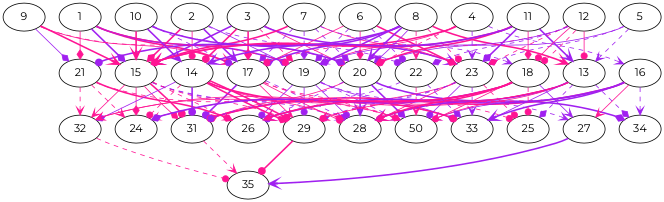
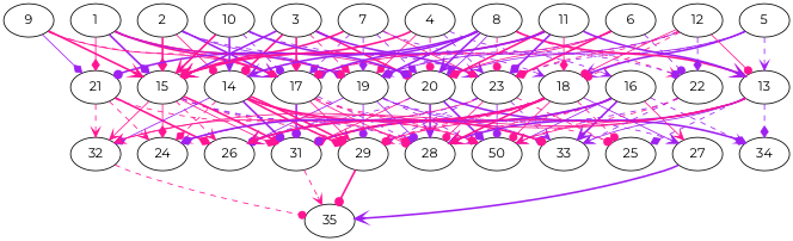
  digraph {
    fontname=Montserrat
    node [alpha=0.16 fontname=Montserrat]
    edge [arrowhead=vee color=deeppink fontname=Montserrat style=dashed]
    1 [alpha=0.14 expect_size=17676288]
    15 [alpha=0.04 expect_size=10617856]
    17 [alpha=0.12 expect_size=30999552]
    19 [alpha=0.11 expect_size=27704320]
    20 [alpha=0.09 expect_size=18024448]
    21 [alpha=0.11 expect_size=24842240]
    24 [alpha=0.00 expect_size=8075264]
    28 [alpha=0.19 expect_size=50538496]
    29 [alpha=0.00 expect_size=42267648]
    32 [alpha=0.04 expect_size=21805056]
    33 [alpha=0.19 expect_size=7181312]
    31 [alpha=0.08 expect_size=42499072]
    26 [alpha=0.08 expect_size=31371264]
    25 [alpha=0.03 expect_size=22100992]
    n15 [alpha=0.05 expect_size=22007808 label=50]
    27 [alpha=0.10 expect_size=22169600]
    34 [alpha=0.18 expect_size=46917632]
    35 [alpha=0.20 expect_size=47263744]
    2 [alpha=0.07 expect_size=5313536]
    14 [alpha=0.06 expect_size=15644672]
    23 [alpha=0.17 expect_size=40379392]
    3 [alpha=0.05 expect_size=6344704]
    4 [alpha=0.18 expect_size=5865472]
    16 [expect_size=10950656]
    5 [alpha=0.00 expect_size=50569216]
    13 [alpha=0.06 expect_size=51185664]
    18 [expect_size=38976512]
    6 [alpha=0.08 expect_size=10757120]
    22 [alpha=0.14 expect_size=50827264]
    7 [alpha=0.03 expect_size=46750720]
    8 [alpha=0.15 expect_size=21596160]
    9 [expect_size=31884288]
    10 [alpha=0.03 expect_size=15448064]
    11 [alpha=0.11 expect_size=48406528]
    12 [expect_size=34009088]
    1 -> 15 [arrowhead=diamond color=purple style=bold]
    1 -> 17 [style=bold]
    1 -> 19 [arrowhead=diamond color=purple style=bold]
    1 -> 20 [arrowhead=dot style=solid]
    1 -> 21 [arrowhead=diamond style=solid]
    15 -> 24 [arrowhead=diamond style=solid]
    15 -> 28 [color=purple]
    15 -> 29 [arrowhead=dot]
    15 -> 32 [style=solid]
    15 -> 33 [arrowhead=diamond color=purple]
    15 -> 31 [arrowhead=diamond style=solid]
    15 -> 31 [arrowhead=dot style=bold]
    15 -> 26
    17 -> 28 [arrowhead=dot style=solid]
    17 -> 28 [arrowhead=dot color=purple]
    17 -> 29 [style=solid]
    17 -> 31 [arrowhead=dot color=purple style=bold]
    17 -> 25 [arrowhead=dot]
    17 -> n15 [arrowhead=diamond]
    19 -> 28 [arrowhead=dot color=purple style=solid]
    19 -> 29 [arrowhead=dot color=purple style=solid]
    19 -> 33 [arrowhead=dot color=purple style=solid]
    19 -> 26 [arrowhead=dot color=purple style=solid]
    19 -> n15 [color=purple]
    19 -> 27 [color=purple]
    20 -> 28 [color=purple style=bold]
    20 -> 31 [arrowhead=dot style=solid]
    20 -> 26 [arrowhead=dot color=purple]
    20 -> n15 [arrowhead=diamond color=purple style=bold]
    20 -> 34 [arrowhead=diamond color=purple style=bold]
    21 -> 24
    21 -> 32
    21 -> 26 [arrowhead=diamond style=bold]
    21 -> n15 [arrowhead=diamond]
    29 -> 35 [arrowhead=dot style=bold]
    32 -> 35 [arrowhead=dot]
    31 -> 35
    27 -> 35 [color=purple style=bold]
    2 -> 15 [arrowhead=diamond style=bold]
    2 -> 17 [color=purple style=bold]
    2 -> 19 [arrowhead=diamond color=purple style=solid]
    2 -> 14 [arrowhead=dot style=solid]
    2 -> 23 [color=purple]
-   14 -> 24 [arrowhead=dot]
+   14 -> 24 [arrowhead=diamond]
    14 -> 28 [arrowhead=diamond style=solid]
    14 -> 29 [arrowhead=diamond style=bold]
    14 -> 29 [arrowhead=dot style=bold]
    14 -> 32 [arrowhead=diamond color=purple style=solid]
    14 -> 33 [arrowhead=dot style=bold]
    14 -> 31 [arrowhead=dot color=purple style=bold]
    14 -> n15 [style=solid]
    23 -> 28 [arrowhead=dot style=solid]
    23 -> 29 [arrowhead=diamond color=purple]
    23 -> 32 [style=solid]
    23 -> 33 [color=purple]
    23 -> 26 [arrowhead=diamond color=purple]
    23 -> 25 [arrowhead=dot]
    23 -> n15 [arrowhead=dot color=purple style=solid]
    3 -> 15 [color=purple style=bold]
    3 -> 17 [arrowhead=diamond style=bold]
    3 -> 19 [arrowhead=diamond]
-   3 -> 20 [arrowhead=dot style=solid]
+   3 -> 20 [arrowhead=dot style=bold]
    3 -> 14 [arrowhead=dot style=bold]
    3 -> 23 [color=purple style=bold]
    4 -> 15 [arrowhead=dot style=bold]
    4 -> 19 [arrowhead=diamond style=solid]
    4 -> 20 [arrowhead=dot]
    4 -> 23 [color=purple]
    4 -> 16 [color=purple]
    16 -> 28 [arrowhead=diamond]
    16 -> 29 [arrowhead=dot]
    16 -> 33 [color=purple style=bold]
    16 -> 31 [arrowhead=dot style=bold]
    16 -> 26 [color=purple style=bold]
    16 -> n15 [color=purple style=solid]
    16 -> 27 [style=solid]
    16 -> 34 [color=purple]
    5 -> 20 [arrowhead=diamond color=purple style=solid]
    5 -> 23 [arrowhead=diamond color=purple]
    5 -> 13 [color=purple]
+   5 -> 18 [color=purple style=bold]
    13 -> 24 [style=solid]
    13 -> 28 [color=purple style=bold]
    13 -> 29 [style=solid]
    13 -> 32 [style=solid]
    13 -> 33 [color=purple style=solid]
    13 -> 25 [arrowhead=diamond color=purple]
    13 -> n15 [style=solid]
    13 -> 34 [arrowhead=diamond color=purple]
    18 -> 24 [arrowhead=diamond color=purple style=bold]
    18 -> 28 [style=bold]
    18 -> 29
    18 -> 31 [arrowhead=diamond style=bold]
    18 -> 26 [style=bold]
    18 -> 25 [arrowhead=dot]
    18 -> n15 [arrowhead=dot style=solid]
    18 -> 27 [color=purple style=solid]
    6 -> 17 [arrowhead=dot style=solid]
    6 -> 19 [arrowhead=diamond color=purple]
    6 -> 20 [arrowhead=diamond style=solid]
    6 -> 23 [arrowhead=diamond style=bold]
    6 -> 22 [arrowhead=dot color=purple]
-   22 -> 33 [arrowhead=diamond color=purple]
+   22 -> 33 [color=purple]
    22 -> 31 [arrowhead=dot color=purple]
    22 -> n15
    7 -> 15 [style=bold]
    7 -> 17 [arrowhead=diamond color=purple]
    7 -> 19 [arrowhead=diamond color=purple]
    7 -> 20 [arrowhead=diamond color=purple]
    7 -> 23 [arrowhead=diamond style=solid]
    7 -> 18 [color=purple]
    8 -> 17 [arrowhead=diamond color=purple style=bold]
    8 -> 19 [arrowhead=diamond color=purple style=bold]
    8 -> 20 [color=purple style=bold]
    8 -> 20 [arrowhead=diamond color=purple style=solid]
    8 -> 21 [arrowhead=dot color=purple style=bold]
    8 -> 23 [arrowhead=dot]
    8 -> 13 [style=bold]
    8 -> 22
    9 -> 15 [style=bold]
    9 -> 17 [arrowhead=diamond style=solid]
    9 -> 19 [arrowhead=dot]
    9 -> 21 [arrowhead=diamond color=purple style=solid]
    10 -> 15 [style=bold]
    10 -> 17 [arrowhead=dot color=purple]
    10 -> 20 [arrowhead=diamond color=purple style=bold]
    10 -> 14 [color=purple style=bold]
    10 -> 22 [arrowhead=dot color=purple]
    11 -> 15 [style=bold]
    11 -> 20 [arrowhead=diamond style=bold]
    11 -> 14 [color=purple style=bold]
    11 -> 23 [arrowhead=diamond color=purple style=bold]
    11 -> 13 [color=purple style=bold]
    11 -> 18 [arrowhead=diamond style=solid]
    12 -> 17 [arrowhead=dot]
    12 -> 19 [color=purple style=solid]
    12 -> 23 [arrowhead=diamond]
    12 -> 13 [arrowhead=dot style=solid]
    12 -> 18 [arrowhead=dot style=solid]
    12 -> 18 [arrowhead=dot]
    12 -> 22 [arrowhead=diamond color=purple]
  }
